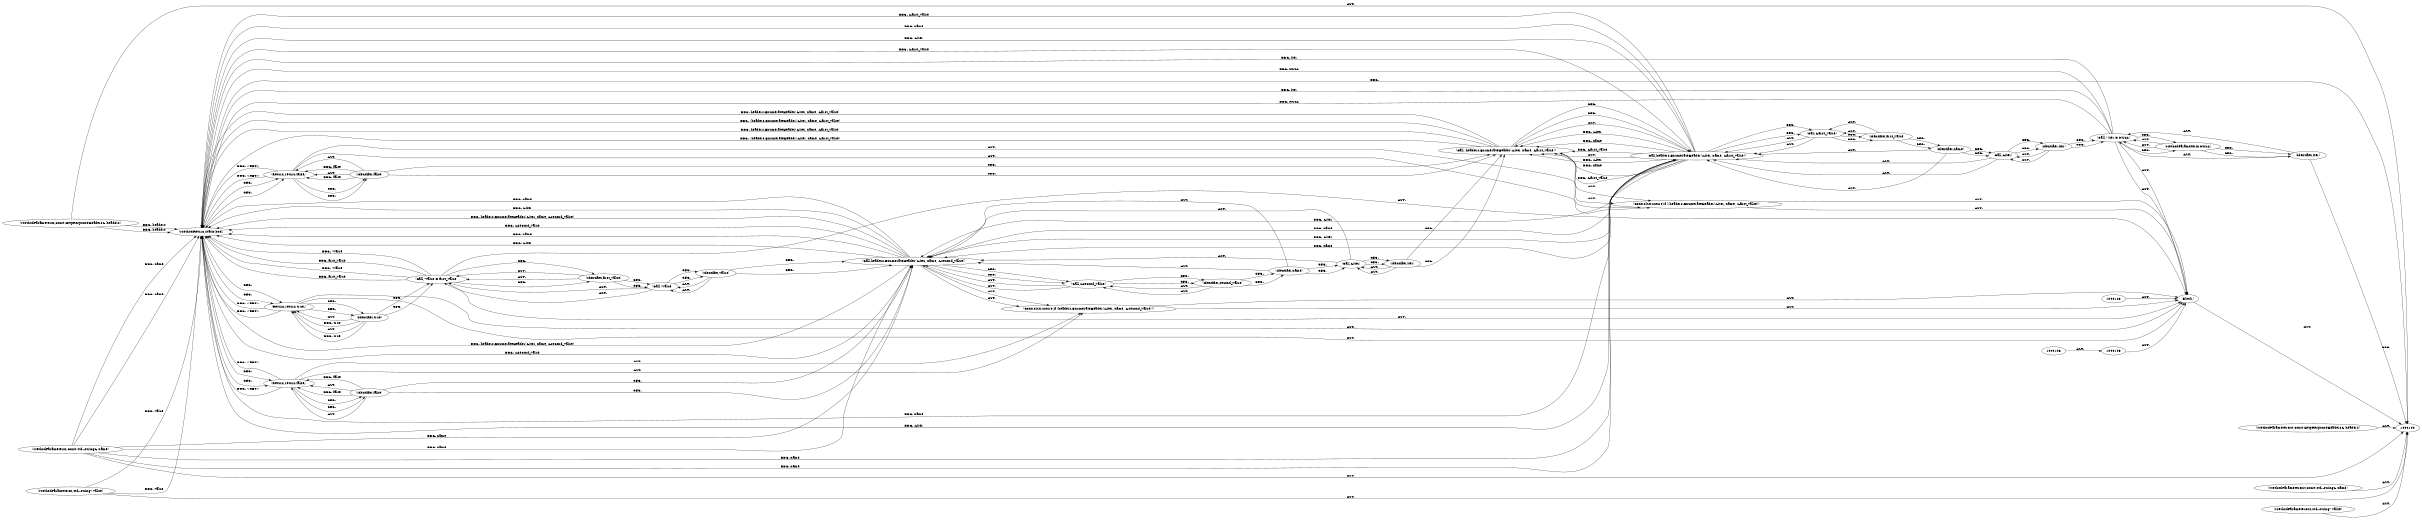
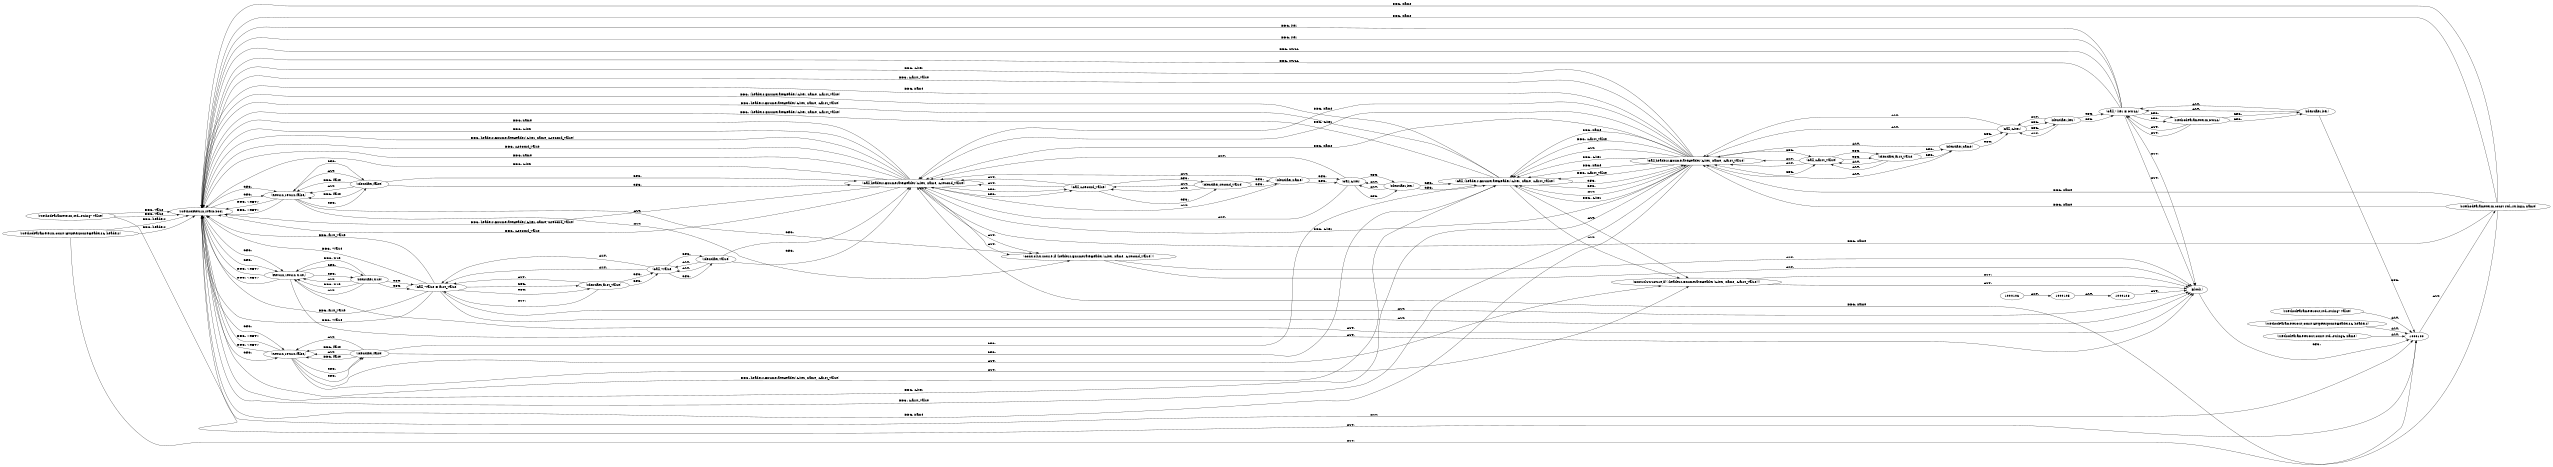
  digraph {
    rankdir=LR
    n1 [label="(MethodReturn,static bool)"]
    n2 [label="(Return,return false;)"]
    n3 [label="(Return,return true;)"]
    n4 [label="(Return,return false;)"]
    1000100
    n6 [label="(ControlStructure,if (headers.EnumerateHeader(&iter, name, &second_value)))"]
    n7 [label="(Identifier,false)"]
    n8 [label="(Block,)"]
    n9 [label="(Identifier,true)"]
    n10 [label="(ControlStructure,if (!headers.EnumerateHeader(&iter, name, &first_value)))"]
    n11 [label="(Identifier,false)"]
    n12 [label="(MethodParameterIn,const HttpResponseHeaders& headers)"]
    n13 [label="(MethodParameterOut,const HttpResponseHeaders& headers)"]
    n14 [label="(Call,&iter)"]
    n15 [label="(Identifier,iter)"]
    n16 [label="(Call,headers.EnumerateHeader(&iter, name, &second_value))"]
    n17 [label="(Call,!headers.EnumerateHeader(&iter, name, &first_value))"]
    n18 [label="(Call,&second_value)"]
    n19 [label="(Call,headers.EnumerateHeader(&iter, name, &first_value))"]
    n20 [label="(Identifier,name)"]
    n21 [label="(Identifier,second_value)"]
    n22 [label="(Identifier,first_value)"]
    n23 [label="(Call,*value = first_value)"]
    n24 [label="(Call,*value)"]
    n25 [label="(Identifier,value)"]
    n26 [label="(MethodParameterIn,const std::string& name)"]
    n27 [label="(Call,&first_value)"]
    n28 [label="(MethodParameterOut,const std::string& name)"]
    n29 [label="(MethodParameterIn,std::string* value)"]
    n30 [label="(MethodParameterOut,std::string* value)"]
    n31 [label="(MethodParameterIn,NULL)"]
    n32 [label="(Call,* iter = NULL)"]
    n33 [label="(Identifier,iter)"]
    n34 [label="(Call,&iter)"]
    n35 [label="(Identifier,iter)"]
    n36 [label="(Identifier,name)"]
    n37 [label="(Identifier,first_value)"]
    1000105
    1000106
    n40 [label=1000123]
    n1 -> n2 [label="CFG: "]
    n1 -> n2 [label="CFG: "]
    n1 -> n3 [label="CFG: "]
    n1 -> n3 [label="CFG: "]
    n1 -> n4 [label="CFG: "]
    n1 -> n4 [label="CFG: "]
-   n1 -> 1000100 [label="DDG: "]
+   n1 -> 1000100 [label="AST: "]
    n2 -> n1 [label="DDG: <RET>"]
    n2 -> n1 [label="DDG: <RET>"]
    n2 -> n6 [label="AST: "]
    n2 -> n6 [label="AST: "]
    n2 -> n7 [label="CFG: "]
    n2 -> n7 [label="CFG: "]
    n3 -> n1 [label="DDG: <RET>"]
    n3 -> n1 [label="DDG: <RET>"]
    n3 -> n8 [label="AST: "]
    n3 -> n8 [label="AST: "]
    n3 -> n9 [label="CFG: "]
    n3 -> n9 [label="CFG: "]
    n4 -> n1 [label="DDG: <RET>"]
    n4 -> n1 [label="DDG: <RET>"]
    n4 -> n10 [label="AST: "]
    n4 -> n10 [label="AST: "]
    n4 -> n11 [label="CFG: "]
    n4 -> n11 [label="CFG: "]
    n6 -> n8 [label="AST: "]
    n6 -> n8 [label="AST: "]
    n7 -> n2 [label="AST: "]
    n7 -> n2 [label="DDG: false"]
    n7 -> n2 [label="AST: "]
    n7 -> n2 [label="DDG: false"]
    n7 -> n16 [label="CFG: "]
    n7 -> n16 [label="CFG: "]
-   n8 -> 1000100 [label="AST: "]
+   n8 -> 1000100 [label="CFG: "]
    n9 -> n3 [label="AST: "]
    n9 -> n3 [label="DDG: true"]
    n9 -> n3 [label="AST: "]
    n9 -> n3 [label="DDG: true"]
    n9 -> n23 [label="CFG: "]
    n9 -> n23 [label="CFG: "]
    n10 -> n8 [label="AST: "]
    n10 -> n8 [label="AST: "]
    n11 -> n4 [label="AST: "]
    n11 -> n4 [label="DDG: false"]
    n11 -> n4 [label="AST: "]
    n11 -> n4 [label="DDG: false"]
    n11 -> n17 [label="CFG: "]
    n11 -> n17 [label="CFG: "]
    n12 -> n1 [label="DDG: headers"]
    n12 -> n1 [label="DDG: headers"]
    n12 -> 1000100 [label="AST: "]
    n13 -> 1000100 [label="AST: "]
    n14 -> n15 [label="CFG: "]
    n14 -> n15 [label="CFG: "]
    n14 -> n16 [label="AST: "]
    n14 -> n16 [label="AST: "]
    n15 -> n14 [label="AST: "]
    n15 -> n14 [label="AST: "]
    n15 -> n17 [label="CFG: "]
    n15 -> n17 [label="CFG: "]
    n16 -> n1 [label="DDG: name"]
    n16 -> n1 [label="DDG: &iter"]
    n16 -> n1 [label="DDG: headers.EnumerateHeader(&iter, name, &second_value)"]
    n16 -> n1 [label="DDG: &second_value"]
    n16 -> n1 [label="DDG: name"]
    n16 -> n1 [label="DDG: &iter"]
    n16 -> n1 [label="DDG: headers.EnumerateHeader(&iter, name, &second_value)"]
    n16 -> n1 [label="DDG: &second_value"]
    n16 -> n6 [label="AST: "]
    n16 -> n6 [label="AST: "]
    n16 -> n18 [label="CFG: "]
    n16 -> n18 [label="CFG: "]
    n17 -> n1 [label="DDG: headers.EnumerateHeader(&iter, name, &first_value)"]
    n17 -> n1 [label="DDG: !headers.EnumerateHeader(&iter, name, &first_value)"]
    n17 -> n1 [label="DDG: headers.EnumerateHeader(&iter, name, &first_value)"]
    n17 -> n1 [label="DDG: !headers.EnumerateHeader(&iter, name, &first_value)"]
    n17 -> n10 [label="AST: "]
    n17 -> n10 [label="AST: "]
    n17 -> n19 [label="CFG: "]
    n17 -> n19 [label="CFG: "]
    n18 -> n16 [label="AST: "]
    n18 -> n16 [label="AST: "]
    n18 -> n21 [label="CFG: "]
    n18 -> n21 [label="CFG: "]
    n19 -> n1 [label="DDG: name"]
    n19 -> n1 [label="DDG: &iter"]
    n19 -> n1 [label="DDG: &first_value"]
    n19 -> n1 [label="DDG: name"]
    n19 -> n1 [label="DDG: &iter"]
    n19 -> n1 [label="DDG: &first_value"]
    n19 -> n16 [label="DDG: &iter"]
    n19 -> n16 [label="DDG: name"]
    n19 -> n16 [label="DDG: &iter"]
    n19 -> n16 [label="DDG: name"]
    n19 -> n17 [label="AST: "]
    n19 -> n17 [label="DDG: &iter"]
    n19 -> n17 [label="DDG: name"]
    n19 -> n17 [label="DDG: &first_value"]
    n19 -> n17 [label="AST: "]
    n19 -> n17 [label="DDG: &iter"]
    n19 -> n17 [label="DDG: name"]
    n19 -> n17 [label="DDG: &first_value"]
    n19 -> n27 [label="CFG: "]
    n19 -> n27 [label="CFG: "]
    n20 -> n14 [label="CFG: "]
    n20 -> n14 [label="CFG: "]
    n20 -> n16 [label="AST: "]
    n20 -> n16 [label="AST: "]
    n21 -> n18 [label="AST: "]
    n21 -> n18 [label="AST: "]
    n21 -> n20 [label="CFG: "]
    n21 -> n20 [label="CFG: "]
    n22 -> n23 [label="AST: "]
    n22 -> n23 [label="AST: "]
    n22 -> n24 [label="CFG: "]
    n22 -> n24 [label="CFG: "]
    n23 -> n1 [label="DDG: *value"]
    n23 -> n1 [label="DDG: first_value"]
    n23 -> n1 [label="DDG: *value"]
    n23 -> n1 [label="DDG: first_value"]
    n23 -> n8 [label="AST: "]
    n23 -> n8 [label="AST: "]
    n23 -> n22 [label="CFG: "]
    n23 -> n22 [label="CFG: "]
    n24 -> n23 [label="AST: "]
    n24 -> n23 [label="AST: "]
    n24 -> n25 [label="CFG: "]
    n24 -> n25 [label="CFG: "]
    n25 -> n16 [label="CFG: "]
    n25 -> n16 [label="CFG: "]
    n25 -> n24 [label="AST: "]
    n25 -> n24 [label="AST: "]
    n26 -> n1 [label="DDG: name"]
    n26 -> n1 [label="DDG: name"]
-   n26 -> 1000100 [label="AST: "]
+   1000100 -> n26 [label="AST: "]
    n26 -> n16 [label="DDG: name"]
    n26 -> n16 [label="DDG: name"]
    n26 -> n19 [label="DDG: name"]
    n26 -> n19 [label="DDG: name"]
    n27 -> n19 [label="AST: "]
    n27 -> n19 [label="AST: "]
    n27 -> n37 [label="CFG: "]
    n27 -> n37 [label="CFG: "]
    n28 -> 1000100 [label="AST: "]
    n29 -> n1 [label="DDG: value"]
    n29 -> n1 [label="DDG: value"]
    n29 -> 1000100 [label="AST: "]
    n30 -> 1000100 [label="AST: "]
    n31 -> n32 [label="AST: "]
    n31 -> n32 [label="AST: "]
    n31 -> n33 [label="CFG: "]
    n31 -> n33 [label="CFG: "]
    n32 -> n1 [label="DDG: iter"]
    n32 -> n1 [label="DDG: NULL"]
    n32 -> n1 [label="DDG: iter"]
    n32 -> n1 [label="DDG: NULL"]
    n32 -> n8 [label="AST: "]
    n32 -> n8 [label="AST: "]
    n32 -> n31 [label="CFG: "]
    n32 -> n31 [label="CFG: "]
    n33 -> 1000100 [label="CFG: "]
    n33 -> n32 [label="AST: "]
    n33 -> n32 [label="AST: "]
    n34 -> n19 [label="AST: "]
    n34 -> n19 [label="AST: "]
    n34 -> n35 [label="CFG: "]
    n34 -> n35 [label="CFG: "]
    n35 -> n32 [label="CFG: "]
    n35 -> n32 [label="CFG: "]
    n35 -> n34 [label="AST: "]
    n35 -> n34 [label="AST: "]
    n36 -> n19 [label="AST: "]
    n36 -> n19 [label="AST: "]
    n36 -> n34 [label="CFG: "]
    n36 -> n34 [label="CFG: "]
    n37 -> n27 [label="AST: "]
    n37 -> n27 [label="AST: "]
    n37 -> n36 [label="CFG: "]
    n37 -> n36 [label="CFG: "]
-   1000105 -> n8 [label="AST: "]
+   1000105 -> n40 [label="AST: "]
    1000106 -> 1000105 [label="AST: "]
    n40 -> n8 [label="AST: "]
  }
